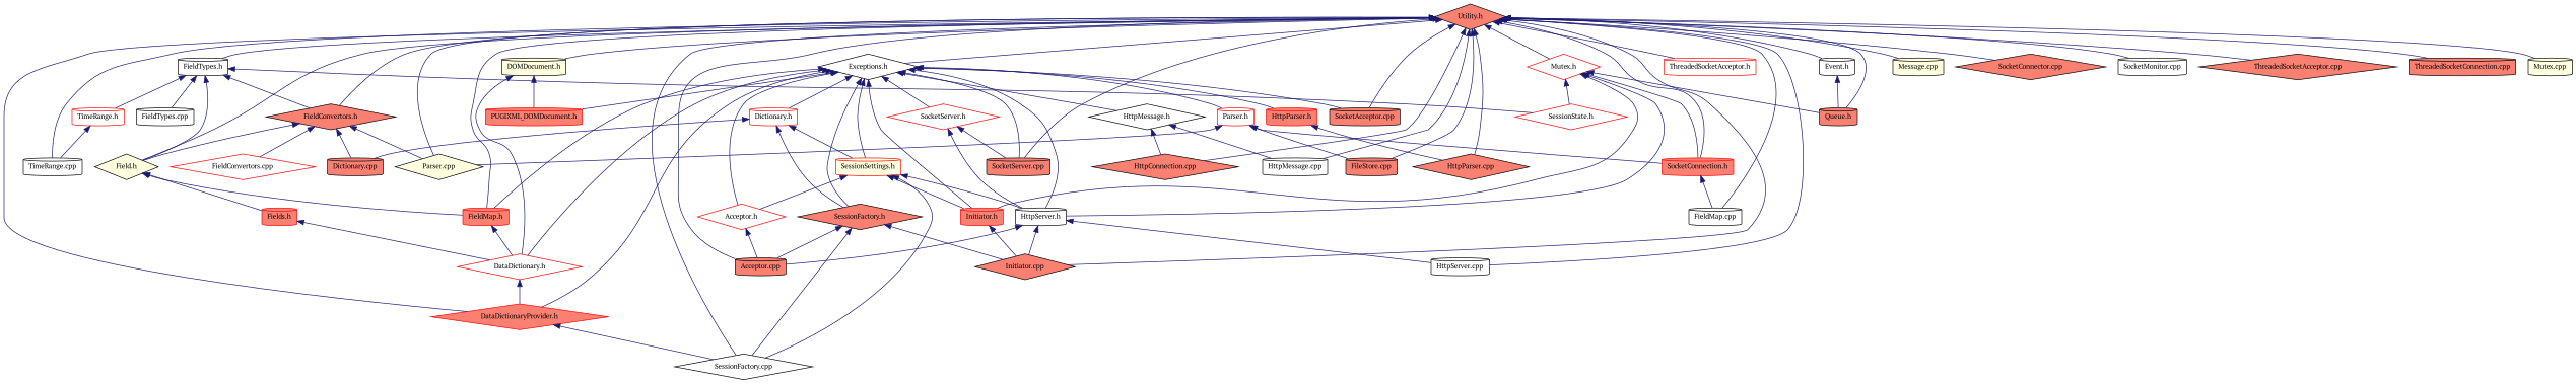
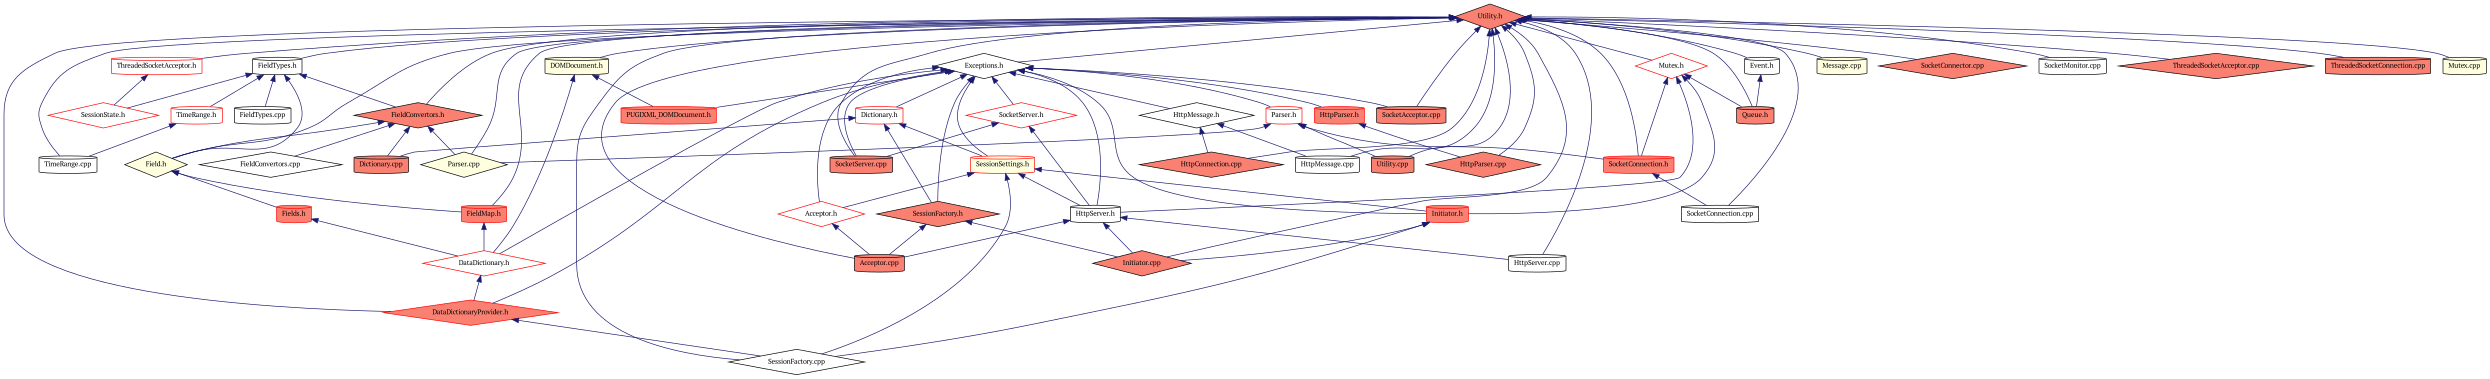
  digraph {
    fontname="PT Serif"
    node [color=black fillcolor=salmon fontname="PT Serif" fontsize=10 shape=cylinder style=filled]
    edge [color=midnightblue dir=back fontname="PT Serif" fontsize=10 labelfontname=Helvetica labelfontsize=10 style=solid]
    n1 [fontcolor=black height=0.2 label="Utility.h" shape=diamond width=0.4]
    n2 [fillcolor=white height=0.2 label="FieldTypes.h" width=0.4]
    n3 [height=0.2 label="FieldConvertors.h" shape=diamond width=0.4]
    n4 [fillcolor=lightyellow height=0.2 label="Field.h" shape=diamond width=0.4]
    n5 [color=red height=0.2 label="FieldMap.h" width=0.4]
    n6 [color=red height=0.2 label="DataDictionaryProvider.h" shape=diamond width=0.4]
    n7 [fillcolor=white height=0.2 label="SessionFactory.cpp" shape=diamond width=0.4]
    n8 [fillcolor=lightyellow height=0.2 label="Parser.cpp" shape=diamond width=0.4]
    n9 [fillcolor=white height=0.2 label="TimeRange.cpp" width=0.4]
    n10 [fillcolor=white height=0.2 label="Exceptions.h" shape=diamond width=0.4]
    n11 [height=0.2 label="Acceptor.cpp" width=0.4]
    n12 [fillcolor=white height=0.2 label="HttpServer.cpp" width=0.4]
    n13 [height=0.2 label="Initiator.cpp" shape=diamond width=0.4]
    n14 [height=0.2 label="SocketServer.cpp" width=0.4]
-   n15 [height=0.2 label="FileStore.cpp" width=0.4]
+   n15 [height=0.2 label="Utility.cpp" width=0.4]
    n16 [color=red height=0.2 label="SocketConnection.h" width=0.4]
-   n17 [fillcolor=white height=0.2 label="FieldMap.cpp" width=0.4]
+   n17 [fillcolor=white height=0.2 label="SocketConnection.cpp" width=0.4]
    n18 [height=0.2 label="HttpParser.cpp" shape=diamond width=0.4]
    n19 [height=0.2 label="HttpConnection.cpp" shape=diamond width=0.4]
    n20 [fillcolor=white height=0.2 label="HttpMessage.cpp" width=0.4]
    n21 [height=0.2 label="SocketAcceptor.cpp" width=0.4]
    n22 [color=red fillcolor=white height=0.2 label="ThreadedSocketAcceptor.h" width=0.4]
    n23 [fillcolor=lightyellow height=0.2 label="DOMDocument.h" width=0.4]
    n24 [color=red fillcolor=white height=0.2 label="Mutex.h" shape=diamond width=0.4]
    n25 [height=0.2 label="Queue.h" width=0.4]
    n26 [fillcolor=white height=0.2 label="Event.h" width=0.4]
    n27 [fillcolor=lightyellow height=0.2 label="Message.cpp" width=0.4]
    n28 [height=0.2 label="SocketConnector.cpp" shape=diamond width=0.4]
    n29 [fillcolor=white height=0.2 label="SocketMonitor.cpp" width=0.4]
    n30 [height=0.2 label="ThreadedSocketAcceptor.cpp" shape=diamond width=0.4]
    n31 [height=0.2 label="ThreadedSocketConnection.cpp" width=0.4]
    n32 [fillcolor=lightyellow height=0.2 label="Mutex.cpp" width=0.4]
    n33 [color=red fillcolor=white height=0.2 label="SessionState.h" shape=diamond width=0.4]
    n34 [color=red fillcolor=white height=0.2 label="TimeRange.h" width=0.4]
    n35 [fillcolor=white height=0.2 label="FieldTypes.cpp" width=0.4]
    n36 [height=0.2 label="Dictionary.cpp" width=0.4]
-   n37 [color=red fillcolor=white height=0.2 label="FieldConvertors.cpp" shape=diamond width=0.4]
+   n37 [fillcolor=white height=0.2 label="FieldConvertors.cpp" shape=diamond width=0.4]
    n38 [color=red height=0.2 label="Fields.h" width=0.4]
    n39 [color=red fillcolor=white height=0.2 label="DataDictionary.h" shape=diamond width=0.4]
    n40 [color=red fillcolor=white height=0.2 label="Dictionary.h" width=0.4]
    n41 [color=red fillcolor=lightyellow height=0.2 label="SessionSettings.h" width=0.4]
    n42 [color=red fillcolor=white height=0.2 label="Acceptor.h" shape=diamond width=0.4]
    n43 [fillcolor=white height=0.2 label="HttpServer.h" width=0.4]
    n44 [color=red height=0.2 label="Initiator.h" width=0.4]
    n45 [height=0.2 label="SessionFactory.h" shape=diamond width=0.4]
    n46 [color=red fillcolor=white height=0.2 label="SocketServer.h" shape=diamond width=0.4]
    n47 [color=red height=0.2 label="PUGIXML_DOMDocument.h" width=0.4]
    n48 [color=red fillcolor=white height=0.2 label="Parser.h" width=0.4]
    n49 [color=red height=0.2 label="HttpParser.h" width=0.4]
    n50 [fillcolor=white height=0.2 label="HttpMessage.h" shape=diamond width=0.4]
    n1 -> n2
    n1 -> n3
    n1 -> n4
    n1 -> n5
    n1 -> n6
    n1 -> n7
    n1 -> n8
    n1 -> n9
    n1 -> n10
    n1 -> n11
    n1 -> n12
    n1 -> n13
    n1 -> n14
    n1 -> n15
    n1 -> n16
    n1 -> n17
    n1 -> n18
    n1 -> n19
    n1 -> n20
    n1 -> n21
    n1 -> n22
    n1 -> n23
    n1 -> n24
    n1 -> n25
    n1 -> n26
    n1 -> n27
    n1 -> n28
    n1 -> n29
    n1 -> n30
    n1 -> n31
    n1 -> n32
    n2 -> n3
    n2 -> n4
    n2 -> n33
    n2 -> n34
    n2 -> n35
    n3 -> n4
    n3 -> n8
    n3 -> n36
    n3 -> n37
    n4 -> n5
    n4 -> n38
    n5 -> n39
    n6 -> n7
-   n10 -> n5
    n10 -> n6
    n10 -> n14
    n10 -> n21
    n10 -> n39
    n10 -> n40
    n10 -> n41
    n10 -> n42
    n10 -> n43
    n10 -> n44
    n10 -> n45
    n10 -> n46
    n10 -> n47
    n10 -> n48
    n10 -> n49
    n10 -> n50
    n16 -> n17
    n23 -> n39
    n23 -> n47
    n24 -> n16
    n24 -> n25
-   n24 -> n33
+   n22 -> n33
    n24 -> n43
    n24 -> n44
    n26 -> n25
    n34 -> n9
    n38 -> n39
    n39 -> n6
    n40 -> n36
    n40 -> n41
    n40 -> n45
    n41 -> n7
    n41 -> n42
    n41 -> n43
    n41 -> n44
    n42 -> n11
    n43 -> n11
    n43 -> n12
    n43 -> n13
    n44 -> n13
-   n45 -> n7
+   n44 -> n7
    n45 -> n11
    n45 -> n13
    n46 -> n14
    n46 -> n43
    n48 -> n8
    n48 -> n15
    n48 -> n16
    n49 -> n18
    n50 -> n19
    n50 -> n20
  }
